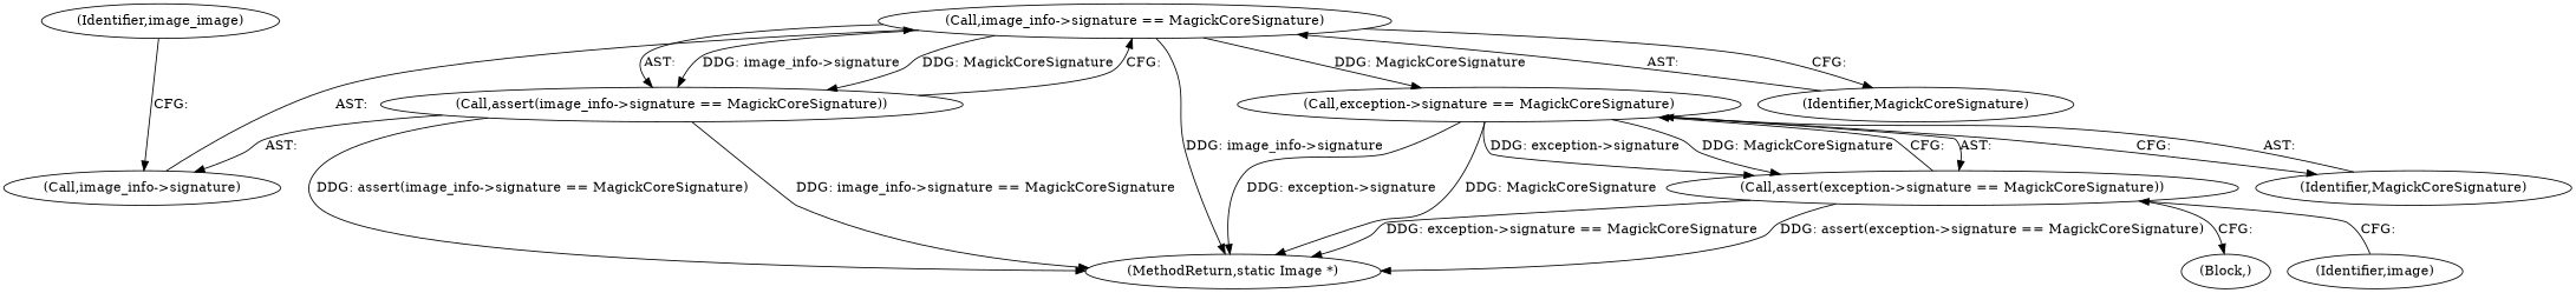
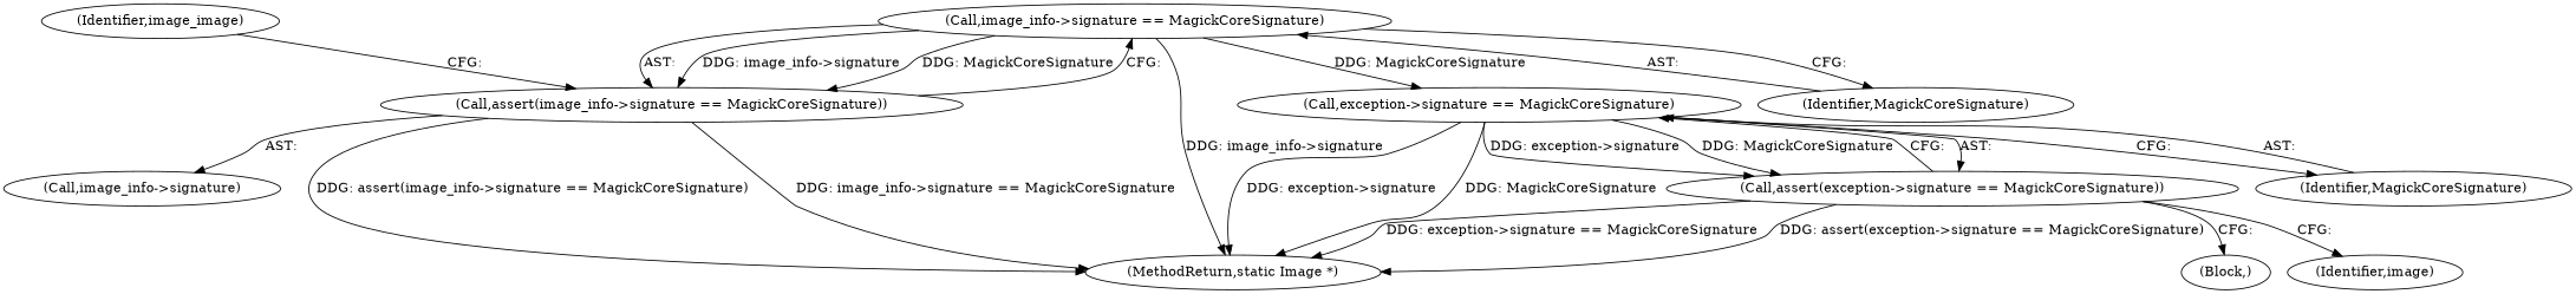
  digraph {
    n1 [label="(Call,image_info->signature == MagickCoreSignature)"]
    n2 [label="(Call,assert(image_info->signature == MagickCoreSignature))"]
    n3 [label="(Call,exception->signature == MagickCoreSignature)"]
    n4 [label="(MethodReturn,static Image *)"]
    n5 [label="(Identifier,MagickCoreSignature)"]
    n6 [label="(Call,image_info->signature)"]
    n7 [label="(Call,assert(exception->signature == MagickCoreSignature))"]
    n8 [label="(Identifier,MagickCoreSignature)"]
    n9 [label="(Block,)"]
    n10 [label="(Identifier,image_image)"]
    n11 [label="(Identifier,image)"]
    n1 -> n2 [label="AST: "]
    n1 -> n2 [label="DDG: image_info->signature"]
    n1 -> n2 [label="DDG: MagickCoreSignature"]
    n1 -> n3 [label="DDG: MagickCoreSignature"]
    n1 -> n4 [label="DDG: image_info->signature"]
    n1 -> n5 [label="CFG: "]
    n2 -> n1 [label="CFG: "]
    n2 -> n4 [label="DDG: image_info->signature == MagickCoreSignature"]
    n2 -> n4 [label="DDG: assert(image_info->signature == MagickCoreSignature)"]
    n2 -> n6 [label="AST: "]
    n3 -> n4 [label="DDG: exception->signature"]
    n3 -> n4 [label="DDG: MagickCoreSignature"]
    n3 -> n7 [label="AST: "]
    n3 -> n7 [label="DDG: exception->signature"]
    n3 -> n7 [label="DDG: MagickCoreSignature"]
    n3 -> n8 [label="CFG: "]
    n5 -> n1 [label="AST: "]
-   n6 -> n1 [label="AST: "]
    n7 -> n3 [label="CFG: "]
    n7 -> n4 [label="DDG: assert(exception->signature == MagickCoreSignature)"]
    n7 -> n4 [label="DDG: exception->signature == MagickCoreSignature"]
    n7 -> n9 [label="CFG: "]
    n8 -> n3 [label="AST: "]
-   n10 -> n6 [label="CFG: "]
-   n11 -> n7 [label="CFG: "]
+   n10 -> n2 [label="CFG: "]
+   n7 -> n11 [label="CFG: "]
  }
